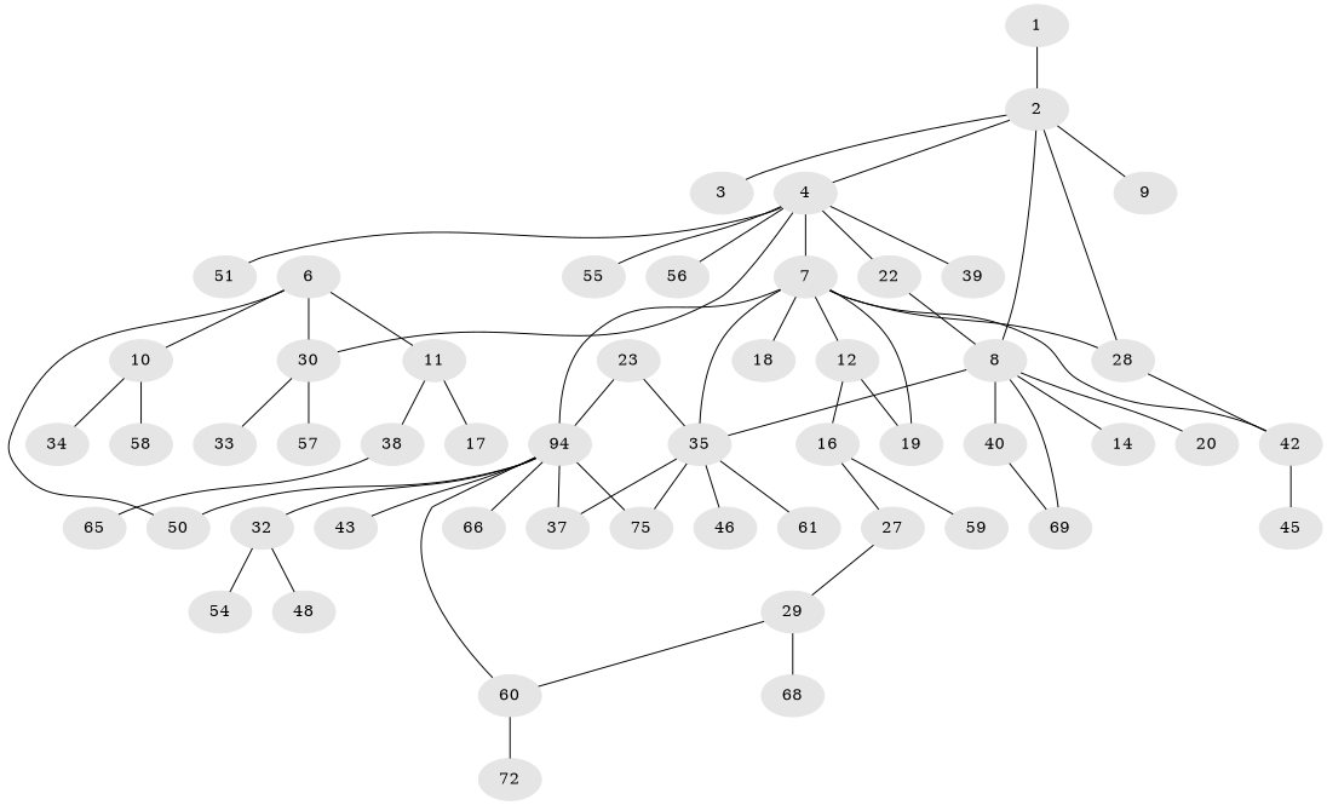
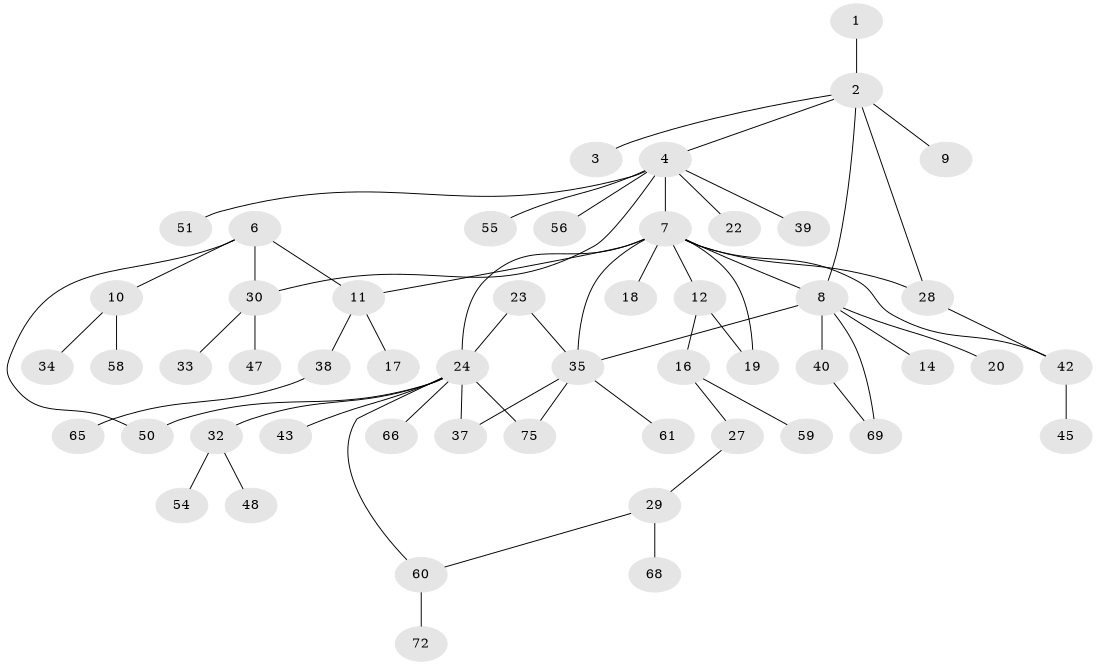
  graph {
    node [color=gray90 style=filled]
    2 [super="+57"]
    3
    4 [super="+44"]
    n4 [label=9]
    8 [super="+9"]
    28 [super="+31"]
    1
    7 [super="+21"]
    22
    39
    51
    55
    56
    30 [super="+64"]
    35 [super="+71"]
    14 [super="+70"]
    20 [super="+62"]
    40
    69 [super="+74"]
    42 [super="+73"]
    6 [super="+36"]
    10 [super="+13"]
    11 [super="+15"]
    50 [super="+76"]
    12
    18
    19
-   24 [super="+26" label=94]
+   24 [super="+26"]
    34 [super="+67"]
    58
    17
    38 [super="+49"]
    33
-   47 [label=57]
+   47
    16 [super="+25"]
    32 [super="+41"]
    37
    43
    60 [super="+63"]
    66
    75
-   46
    61
    45
    23
    65
    27 [super="+53"]
    59
    29 [super="+52"]
    48
    54
    72
    68
    2 -- 3
    2 -- 4
    2 -- n4
    2 -- 8
    2 -- 28
    4 -- 7
    4 -- 22
    4 -- 39
    4 -- 51
    4 -- 55
    4 -- 56
    4 -- 30
    8 -- 35
    8 -- 14
    8 -- 20
    8 -- 40
    8 -- 69
    28 -- 42
    1 -- 2
-   22 -- 8
+   7 -- 8
    7 -- 28
    7 -- 35
    7 -- 42
+   7 -- 11
    7 -- 12
    7 -- 18
    7 -- 19
    7 -- 24
    30 -- 33
    30 -- 47
    35 -- 37
    35 -- 75
-   35 -- 46
    35 -- 61
    40 -- 69
    42 -- 45
    6 -- 30
    6 -- 10
    6 -- 11
    6 -- 50
    10 -- 34
    10 -- 58
    11 -- 17
    11 -- 38
    12 -- 19
    12 -- 16
    24 -- 50
    24 -- 32
    24 -- 37
    24 -- 43
    24 -- 60
    24 -- 66
    24 -- 75
    38 -- 65
    16 -- 27 [weight=2]
    16 -- 59
    32 -- 48
    32 -- 54
    60 -- 72
    23 -- 35
    23 -- 24
    27 -- 29
    29 -- 60
    29 -- 68
  }
